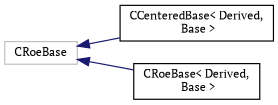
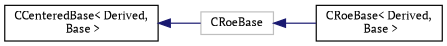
  digraph {
    fontname="PT Serif"
    rankdir=LR
    node [color=black fillcolor=white fontname="PT Serif" fontsize=10 shape=record style=filled]
    edge [color=midnightblue dir=back fontname="PT Serif" fontsize=10 labelfontname=Helvetica labelfontsize=10 style=solid]
    n1 [color=grey75 height=0.2 label=CRoeBase width=0.4]
    n2 [height=0.2 label="CCenteredBase\< Derived,\l Base \>" width=0.4]
    n3 [height=0.2 label="CRoeBase\< Derived,\l Base \>" width=0.4]
-   n1 -> n2
+   n2 -> n1
    n1 -> n3
  }
